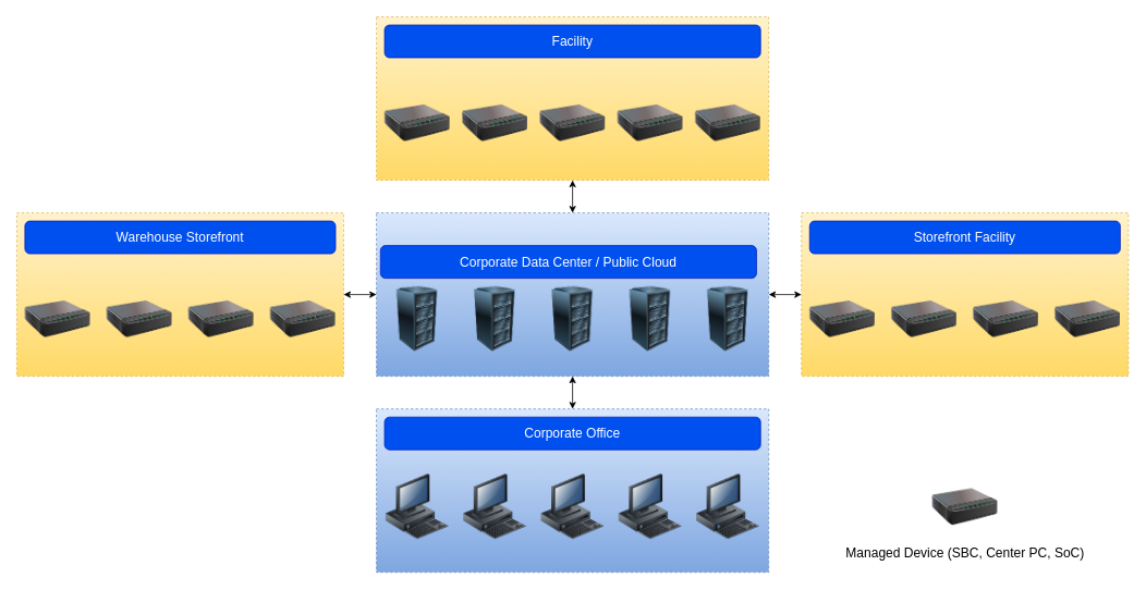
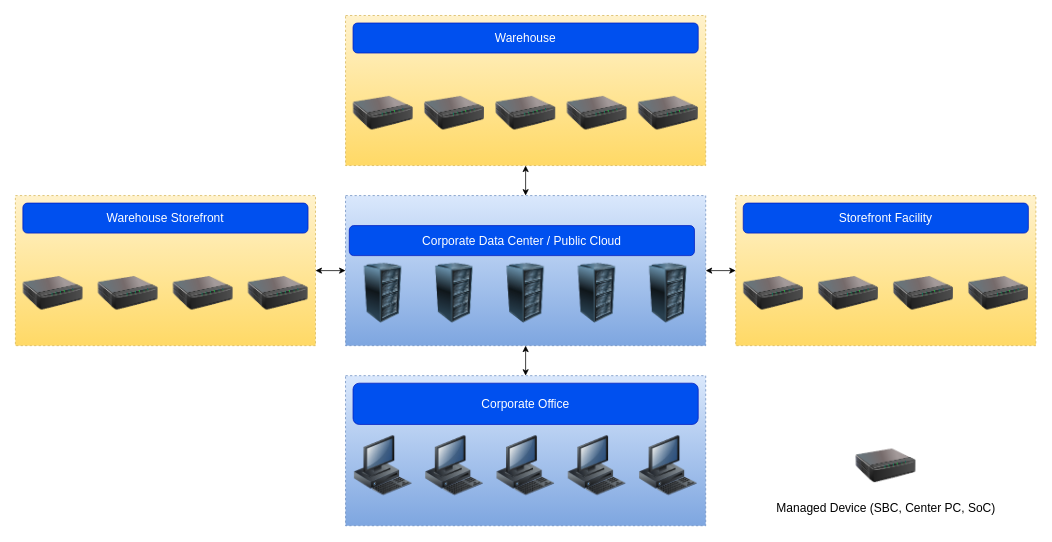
  <mxCell id="0" />
  <mxCell id="1" parent="0" />
  <mxCell id="2" value="" style="rounded=0;whiteSpace=wrap;html=1;dashed=1;fontSize=16;fillColor=#fff2cc;gradientColor=#ffd966;strokeColor=#d6b656;" parent="1" vertex="1"><mxGeometry x="980" y="260" width="400" height="200" as="geometry" /></mxCell>
  <mxCell id="3" value="" style="rounded=0;whiteSpace=wrap;html=1;dashed=1;fontSize=16;fillColor=#fff2cc;gradientColor=#ffd966;strokeColor=#d6b656;" parent="1" vertex="1"><mxGeometry x="460" y="20" width="480" height="200" as="geometry" /></mxCell>
  <mxCell id="4" value="" style="rounded=0;whiteSpace=wrap;html=1;dashed=1;fontSize=16;fillColor=#dae8fc;gradientColor=#7ea6e0;strokeColor=#6c8ebf;" parent="1" vertex="1"><mxGeometry x="460" y="500" width="480" height="200" as="geometry" /></mxCell>
  <mxCell id="5" value="" style="rounded=0;whiteSpace=wrap;html=1;dashed=1;fontSize=16;fillColor=#fff2cc;strokeColor=#d6b656;gradientColor=#ffd966;" parent="1" vertex="1"><mxGeometry x="20" y="260" width="400" height="200" as="geometry" /></mxCell>
  <mxCell id="6" value="" style="rounded=0;whiteSpace=wrap;html=1;dashed=1;fontSize=16;fillColor=#dae8fc;gradientColor=#7ea6e0;strokeColor=#6c8ebf;" parent="1" vertex="1"><mxGeometry x="460" y="260" width="480" height="200" as="geometry" /></mxCell>
  <mxCell id="7" value="" style="image;html=1;image=img/lib/clip_art/computers/Workstation_128x128.png" parent="1" vertex="1"><mxGeometry x="470" y="580" width="80" height="80" as="geometry" /></mxCell>
  <mxCell id="8" value="" style="image;html=1;image=img/lib/clip_art/networking/Print_Server_128x128.png" parent="1" vertex="1"><mxGeometry x="470" y="110" width="80" height="80" as="geometry" /></mxCell>
  <mxCell id="9" value="Corporate Data Center / Public Cloud" style="rounded=1;whiteSpace=wrap;html=1;fillColor=#0050ef;strokeColor=#001DBC;fontColor=#ffffff;fontSize=16;" parent="1" vertex="1"><mxGeometry x="465" y="300" width="460" height="40" as="geometry" /></mxCell>
  <mxCell id="10" value="Warehouse Storefront" style="rounded=1;whiteSpace=wrap;html=1;fillColor=#0050ef;strokeColor=#001DBC;fontColor=#ffffff;fontSize=16;" parent="1" vertex="1"><mxGeometry x="30" y="270" width="380" height="40" as="geometry" /></mxCell>
  <mxCell id="11" value="Storefront Facility" style="rounded=1;whiteSpace=wrap;html=1;fillColor=#0050ef;strokeColor=#001DBC;fontColor=#ffffff;fontSize=16;" parent="1" vertex="1"><mxGeometry x="990" y="270" width="380" height="40" as="geometry" /></mxCell>
- <mxCell id="12" value="Facility" style="rounded=1;whiteSpace=wrap;html=1;fillColor=#0050ef;strokeColor=#001DBC;fontColor=#ffffff;fontSize=16;" parent="1" vertex="1"><mxGeometry x="470" y="30" width="460" height="40" as="geometry" /></mxCell>
- <mxCell id="13" value="Corporate Office" style="rounded=1;whiteSpace=wrap;html=1;fillColor=#0050ef;strokeColor=#001DBC;fontColor=#ffffff;fontSize=16;" parent="1" vertex="1"><mxGeometry x="470" y="510" width="460" height="40" as="geometry" /></mxCell>
+ <mxCell id="12" value="Warehouse" style="rounded=1;whiteSpace=wrap;html=1;fillColor=#0050ef;strokeColor=#001DBC;fontColor=#ffffff;fontSize=16;" parent="1" vertex="1"><mxGeometry x="470" y="30" width="460" height="40" as="geometry" /></mxCell>
+ <mxCell id="13" value="Corporate Office" style="rounded=1;whiteSpace=wrap;html=1;fillColor=#0050ef;strokeColor=#001DBC;fontColor=#ffffff;fontSize=16;" parent="1" vertex="1"><mxGeometry x="470" y="510" width="460" height="55" as="geometry" /></mxCell>
  <mxCell id="14" value="" style="image;html=1;image=img/lib/clip_art/computers/Server_Rack_128x128.png;dashed=1;fontSize=16;fillColor=none;" parent="1" vertex="1"><mxGeometry x="470" y="350" width="80" height="80" as="geometry" /></mxCell>
  <mxCell id="15" value="" style="image;html=1;image=img/lib/clip_art/computers/Server_Rack_128x128.png;dashed=1;fontSize=16;fillColor=none;" parent="1" vertex="1"><mxGeometry x="565" y="350" width="80" height="80" as="geometry" /></mxCell>
  <mxCell id="16" value="" style="image;html=1;image=img/lib/clip_art/computers/Server_Rack_128x128.png;dashed=1;fontSize=16;fillColor=none;" parent="1" vertex="1"><mxGeometry x="660" y="350" width="80" height="80" as="geometry" /></mxCell>
  <mxCell id="17" value="" style="image;html=1;image=img/lib/clip_art/computers/Server_Rack_128x128.png;dashed=1;fontSize=16;fillColor=none;" parent="1" vertex="1"><mxGeometry x="755" y="350" width="80" height="80" as="geometry" /></mxCell>
  <mxCell id="18" value="" style="image;html=1;image=img/lib/clip_art/computers/Server_Rack_128x128.png;dashed=1;fontSize=16;fillColor=none;" parent="1" vertex="1"><mxGeometry x="850" y="350" width="80" height="80" as="geometry" /></mxCell>
  <mxCell id="19" value="" style="image;html=1;image=img/lib/clip_art/computers/Workstation_128x128.png" parent="1" vertex="1"><mxGeometry x="660" y="580" width="80" height="80" as="geometry" /></mxCell>
  <mxCell id="20" value="" style="image;html=1;image=img/lib/clip_art/computers/Workstation_128x128.png" parent="1" vertex="1"><mxGeometry x="565" y="580" width="80" height="80" as="geometry" /></mxCell>
  <mxCell id="21" value="" style="image;html=1;image=img/lib/clip_art/computers/Workstation_128x128.png" parent="1" vertex="1"><mxGeometry x="755" y="580" width="80" height="80" as="geometry" /></mxCell>
  <mxCell id="22" value="" style="image;html=1;image=img/lib/clip_art/computers/Workstation_128x128.png" parent="1" vertex="1"><mxGeometry x="850" y="580" width="80" height="80" as="geometry" /></mxCell>
  <mxCell id="23" value="" style="image;html=1;image=img/lib/clip_art/networking/Print_Server_128x128.png" parent="1" vertex="1"><mxGeometry x="565" y="110" width="80" height="80" as="geometry" /></mxCell>
  <mxCell id="24" value="" style="image;html=1;image=img/lib/clip_art/networking/Print_Server_128x128.png" parent="1" vertex="1"><mxGeometry x="660" y="110" width="80" height="80" as="geometry" /></mxCell>
  <mxCell id="25" value="" style="image;html=1;image=img/lib/clip_art/networking/Print_Server_128x128.png" parent="1" vertex="1"><mxGeometry x="850" y="110" width="80" height="80" as="geometry" /></mxCell>
  <mxCell id="26" value="" style="image;html=1;image=img/lib/clip_art/networking/Print_Server_128x128.png" parent="1" vertex="1"><mxGeometry x="755" y="110" width="80" height="80" as="geometry" /></mxCell>
  <mxCell id="27" value="&lt;br&gt;" style="image;html=1;image=img/lib/clip_art/networking/Print_Server_128x128.png" parent="1" vertex="1"><mxGeometry x="30" y="350" width="80" height="80" as="geometry" /></mxCell>
  <mxCell id="28" value="" style="image;html=1;image=img/lib/clip_art/networking/Print_Server_128x128.png" parent="1" vertex="1"><mxGeometry x="130" y="350" width="80" height="80" as="geometry" /></mxCell>
  <mxCell id="29" value="" style="image;html=1;image=img/lib/clip_art/networking/Print_Server_128x128.png" parent="1" vertex="1"><mxGeometry x="230" y="350" width="80" height="80" as="geometry" /></mxCell>
  <mxCell id="30" value="" style="image;html=1;image=img/lib/clip_art/networking/Print_Server_128x128.png" parent="1" vertex="1"><mxGeometry x="330" y="350" width="80" height="80" as="geometry" /></mxCell>
  <mxCell id="31" value="" style="image;html=1;image=img/lib/clip_art/networking/Print_Server_128x128.png" parent="1" vertex="1"><mxGeometry x="990" y="350" width="80" height="80" as="geometry" /></mxCell>
  <mxCell id="32" value="" style="image;html=1;image=img/lib/clip_art/networking/Print_Server_128x128.png" parent="1" vertex="1"><mxGeometry x="1090" y="350" width="80" height="80" as="geometry" /></mxCell>
  <mxCell id="33" value="" style="image;html=1;image=img/lib/clip_art/networking/Print_Server_128x128.png" parent="1" vertex="1"><mxGeometry x="1190" y="350" width="80" height="80" as="geometry" /></mxCell>
  <mxCell id="34" value="" style="image;html=1;image=img/lib/clip_art/networking/Print_Server_128x128.png" parent="1" vertex="1"><mxGeometry x="1290" y="350" width="80" height="80" as="geometry" /></mxCell>
  <mxCell id="35" value="" style="endArrow=classic;startArrow=classic;html=1;fontSize=16;entryX=0.5;entryY=1;entryDx=0;entryDy=0;exitX=0.5;exitY=0;exitDx=0;exitDy=0;strokeColor=#000000;" parent="1" source="4" target="6" edge="1"><mxGeometry width="50" height="50" relative="1" as="geometry"><mxPoint x="210" y="690" as="sourcePoint" /><mxPoint x="260" y="640" as="targetPoint" /></mxGeometry></mxCell>
  <mxCell id="36" value="" style="endArrow=classic;startArrow=classic;html=1;fontSize=16;entryX=0.5;entryY=0;entryDx=0;entryDy=0;exitX=0.5;exitY=1;exitDx=0;exitDy=0;strokeColor=#000000;" parent="1" source="3" target="6" edge="1"><mxGeometry width="50" height="50" relative="1" as="geometry"><mxPoint x="690" y="240" as="sourcePoint" /><mxPoint x="300" y="530" as="targetPoint" /></mxGeometry></mxCell>
  <mxCell id="37" value="" style="endArrow=classic;startArrow=classic;html=1;fontSize=16;entryX=1;entryY=0.5;entryDx=0;entryDy=0;strokeColor=#000000;" parent="1" source="2" target="6" edge="1"><mxGeometry width="50" height="50" relative="1" as="geometry"><mxPoint x="340" y="570" as="sourcePoint" /><mxPoint x="340" y="530" as="targetPoint" /></mxGeometry></mxCell>
  <mxCell id="38" value="" style="endArrow=classic;startArrow=classic;html=1;fontSize=16;entryX=0;entryY=0.5;entryDx=0;entryDy=0;strokeColor=#000000;" parent="1" source="5" target="6" edge="1"><mxGeometry width="50" height="50" relative="1" as="geometry"><mxPoint x="380" y="570" as="sourcePoint" /><mxPoint x="380" y="530" as="targetPoint" /></mxGeometry></mxCell>
  <mxCell id="39" value="Managed Device (SBC, Center PC, SoC)" style="image;html=1;image=img/lib/clip_art/networking/Print_Server_128x128.png;fontSize=16;labelBackgroundColor=none;fontColor=#000000;" parent="1" vertex="1"><mxGeometry x="1140" y="580" width="80" height="80" as="geometry" /></mxCell>
